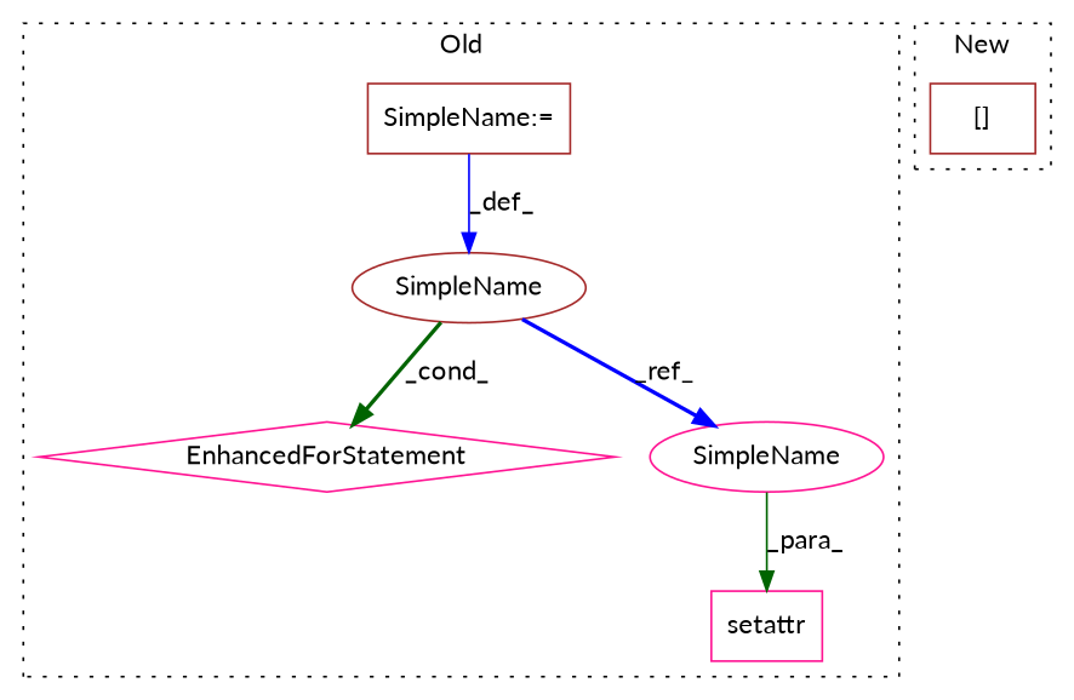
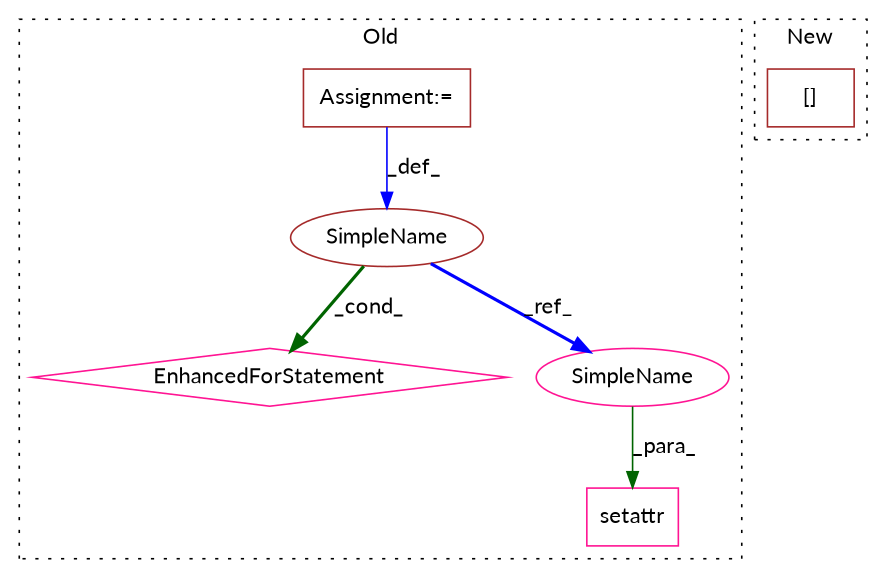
  digraph {
    fontname=Lato
    node [a=42 color=deeppink fontname=Lato l="53,2" s="6563,6648" shape=box]
    edge [color=blue fontname=Lato style=solid]
    n1 [a=32 l="8,1" label=setattr s="7068,7091"]
    n2 [a=70 label=EnhancedForStatement shape=diamond]
-   n3 [a=7 color=brown label="SimpleName:="]
+   n3 [a=7 color=brown label="Assignment:="]
    n4 [color=brown l=7 label=SimpleName s=6620 shape=ellipse]
    n5 [l=7 label=SimpleName s=7084 shape=ellipse]
    n6 [a=2 color=brown l="6,1" label="[]" s="2945,2952"]
    subgraph cluster_1 {
      label=Old
      style=dotted
      n1
      n2
      n3
      n4
      n5
    }
    subgraph cluster_2 {
      label=New
      style=dotted
      n6
    }
    n3 -> n4 [label=_def_]
    n4 -> n2 [color=darkgreen label=_cond_ style=bold]
    n4 -> n5 [label=_ref_ style=bold]
    n5 -> n1 [color=darkgreen label=_para_]
  }
